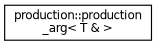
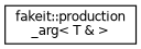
  digraph {
    rankdir=LR
    fontname="DejaVu Sans"
-   n1 [color=black fillcolor=white fontname="DejaVu Sans" fontsize=10 height=0.2 label="production::production\l_arg\< T & \>" shape=record style=filled width=0.4]
+   n1 [color=black fillcolor=white fontname="DejaVu Sans" fontsize=10 height=0.2 label="fakeit::production\l_arg\< T & \>" shape=record style=filled width=0.4]
  }
